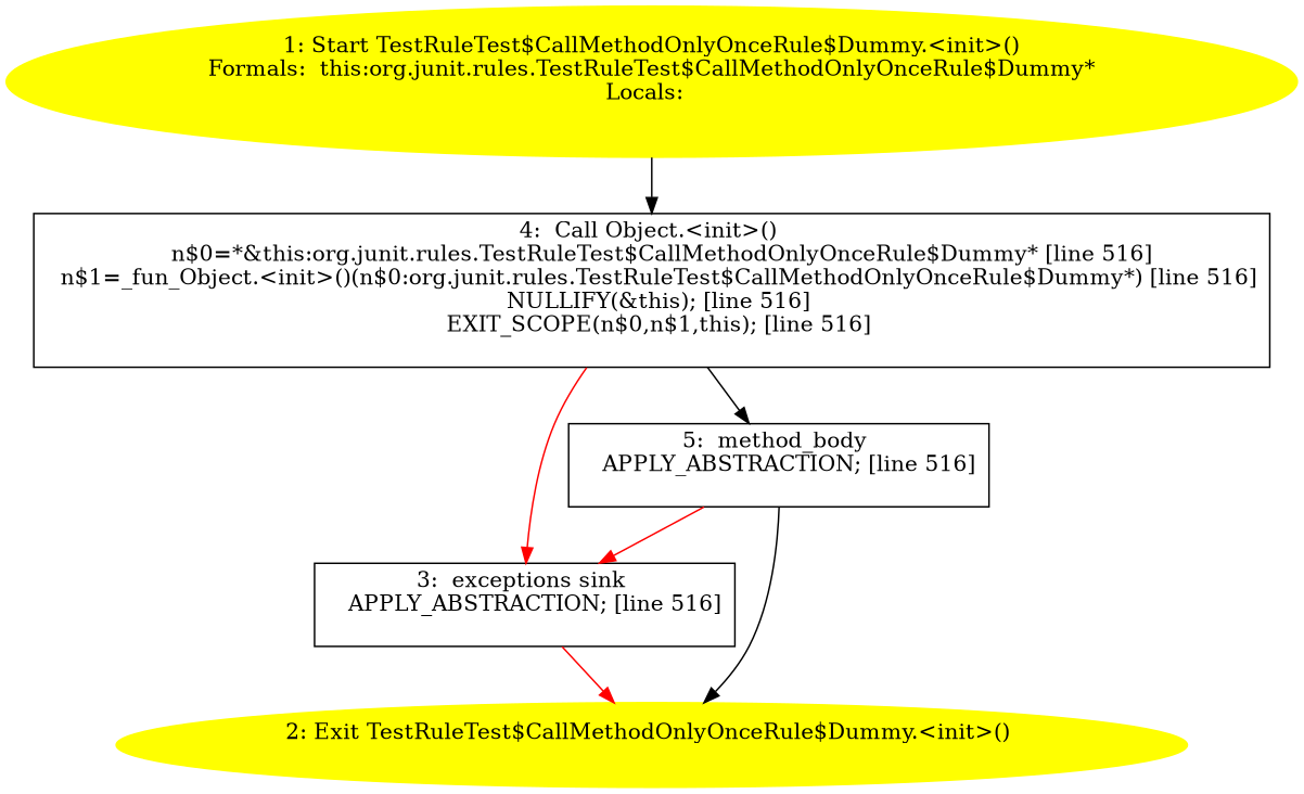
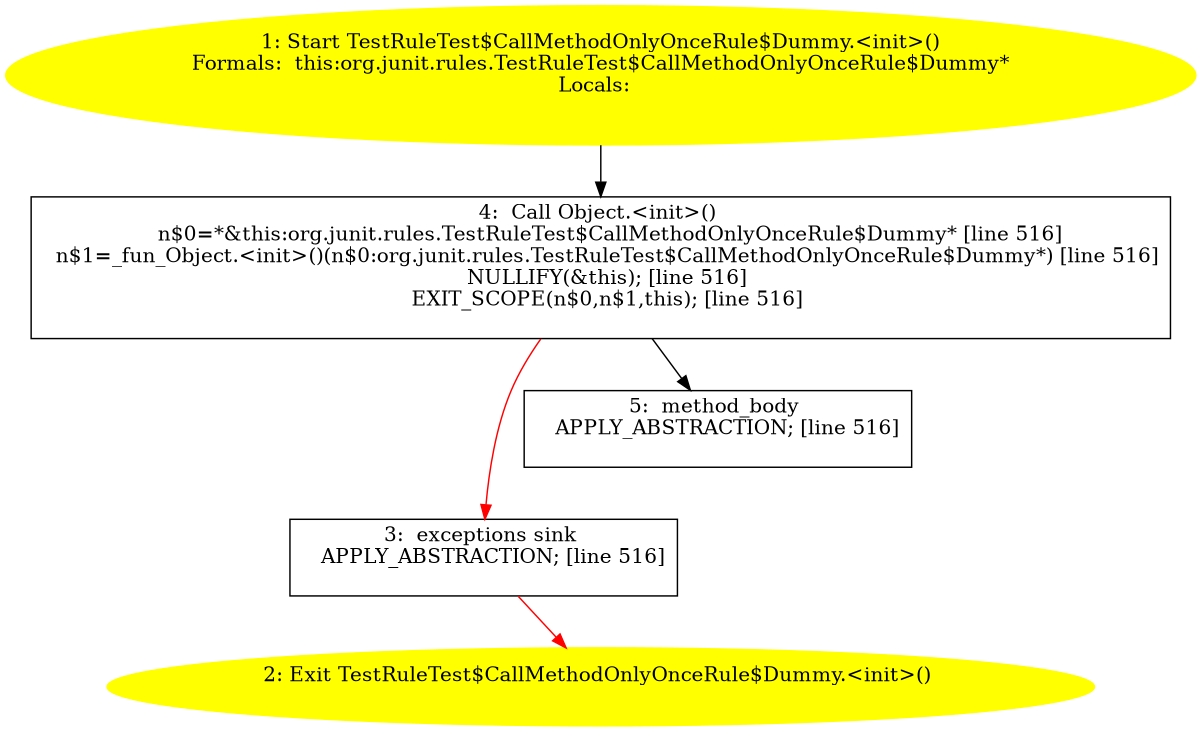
  digraph {
    node [shape=box]
    n1 [color=yellow label="1: Start TestRuleTest$CallMethodOnlyOnceRule$Dummy.<init>()\nFormals:  this:org.junit.rules.TestRuleTest$CallMethodOnlyOnceRule$Dummy*\nLocals:  \n  " style=filled shape=""]
    n2 [label="4:  Call Object.<init>() \n   n$0=*&this:org.junit.rules.TestRuleTest$CallMethodOnlyOnceRule$Dummy* [line 516]\n  n$1=_fun_Object.<init>()(n$0:org.junit.rules.TestRuleTest$CallMethodOnlyOnceRule$Dummy*) [line 516]\n  NULLIFY(&this); [line 516]\n  EXIT_SCOPE(n$0,n$1,this); [line 516]\n "]
    n3 [label="3:  exceptions sink \n   APPLY_ABSTRACTION; [line 516]\n "]
    n4 [label="5:  method_body \n   APPLY_ABSTRACTION; [line 516]\n "]
    n5 [color=yellow label="2: Exit TestRuleTest$CallMethodOnlyOnceRule$Dummy.<init>() \n  " style=filled shape=""]
    n1 -> n2
    n2 -> n3 [color=red]
    n2 -> n4
    n3 -> n5 [color=red]
-   n4 -> n3 [color=red]
-   n4 -> n5
  }
